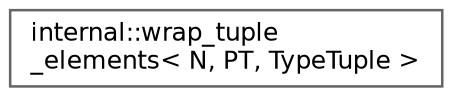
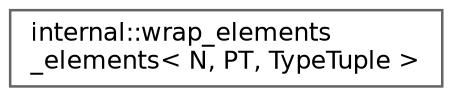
  digraph {
    rankdir=TB
-   n1 [color=grey40 fillcolor=white fontname=Helvetica fontsize=10 height=0.2 label="internal::wrap_tuple\l_elements\< N, PT, TypeTuple \>" shape=box style=filled width=0.4]
+   n1 [color=grey40 fillcolor=white fontname=Helvetica fontsize=10 height=0.2 label="internal::wrap_elements\l_elements\< N, PT, TypeTuple \>" shape=box style=filled width=0.4]
  }
